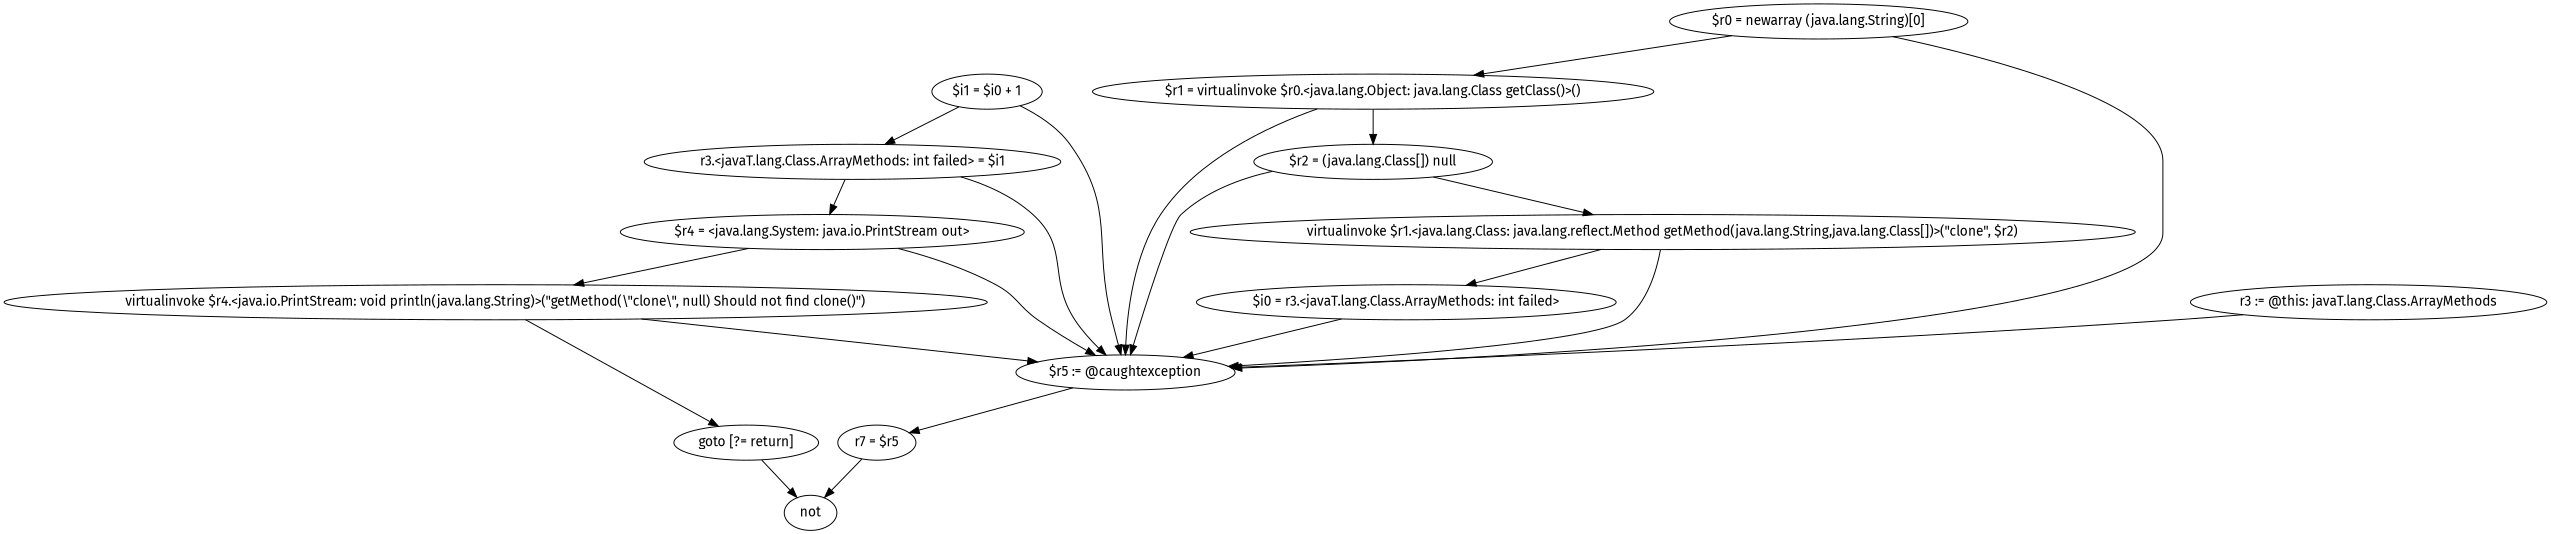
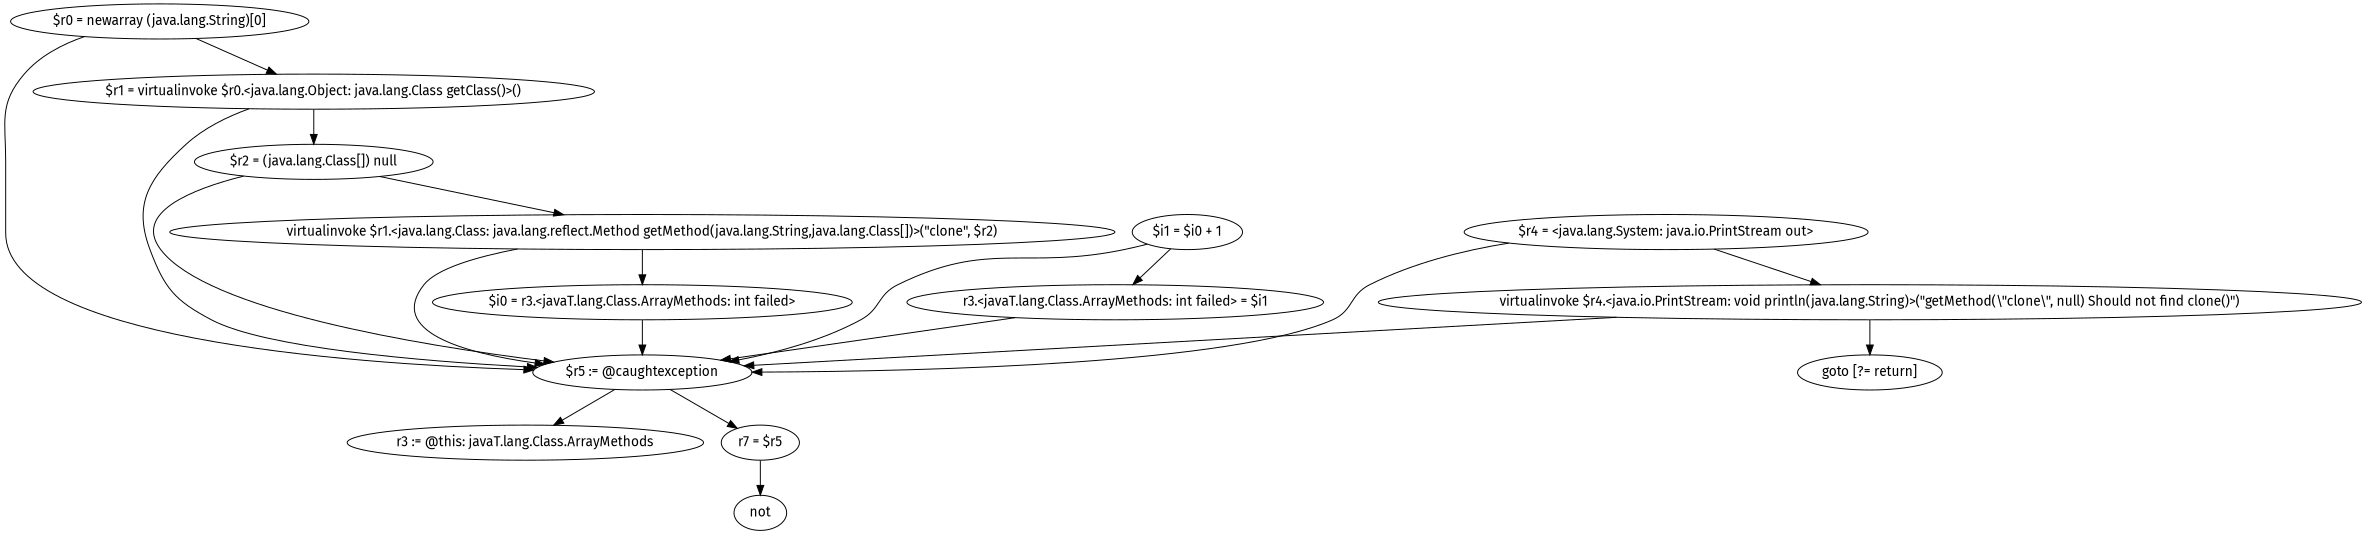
  digraph {
    fontname="Fira Sans"
    node [fontname="Fira Sans"]
    edge [fontname="Fira Sans"]
    "r3 := @this: javaT.lang.Class.ArrayMethods"
    "$r5 := @caughtexception"
    "$r0 = newarray (java.lang.String)[0]"
    "$r1 = virtualinvoke $r0.<java.lang.Object: java.lang.Class getClass()>()"
    "r7 = $r5"
    "$r2 = (java.lang.Class[]) null"
    "virtualinvoke $r1.<java.lang.Class: java.lang.reflect.Method getMethod(java.lang.String,java.lang.Class[])>(\"clone\", $r2)"
    "$i0 = r3.<javaT.lang.Class.ArrayMethods: int failed>"
    "$i1 = $i0 + 1"
    "r3.<javaT.lang.Class.ArrayMethods: int failed> = $i1"
    "$r4 = <java.lang.System: java.io.PrintStream out>"
    "virtualinvoke $r4.<java.io.PrintStream: void println(java.lang.String)>(\"getMethod(\\\"clone\\\", null) Should not find clone()\")"
    "goto [?= return]"
    n14 [label=not]
-   "r3 := @this: javaT.lang.Class.ArrayMethods" -> "$r5 := @caughtexception"
+   "$r5 := @caughtexception" -> "r3 := @this: javaT.lang.Class.ArrayMethods"
    "$r5 := @caughtexception" -> "r7 = $r5"
    "$r0 = newarray (java.lang.String)[0]" -> "$r5 := @caughtexception"
    "$r0 = newarray (java.lang.String)[0]" -> "$r1 = virtualinvoke $r0.<java.lang.Object: java.lang.Class getClass()>()"
    "$r1 = virtualinvoke $r0.<java.lang.Object: java.lang.Class getClass()>()" -> "$r5 := @caughtexception"
    "$r1 = virtualinvoke $r0.<java.lang.Object: java.lang.Class getClass()>()" -> "$r2 = (java.lang.Class[]) null"
    "r7 = $r5" -> n14
    "$r2 = (java.lang.Class[]) null" -> "$r5 := @caughtexception"
    "$r2 = (java.lang.Class[]) null" -> "virtualinvoke $r1.<java.lang.Class: java.lang.reflect.Method getMethod(java.lang.String,java.lang.Class[])>(\"clone\", $r2)"
    "virtualinvoke $r1.<java.lang.Class: java.lang.reflect.Method getMethod(java.lang.String,java.lang.Class[])>(\"clone\", $r2)" -> "$r5 := @caughtexception"
    "virtualinvoke $r1.<java.lang.Class: java.lang.reflect.Method getMethod(java.lang.String,java.lang.Class[])>(\"clone\", $r2)" -> "$i0 = r3.<javaT.lang.Class.ArrayMethods: int failed>"
    "$i0 = r3.<javaT.lang.Class.ArrayMethods: int failed>" -> "$r5 := @caughtexception"
    "$i1 = $i0 + 1" -> "$r5 := @caughtexception"
    "$i1 = $i0 + 1" -> "r3.<javaT.lang.Class.ArrayMethods: int failed> = $i1"
    "r3.<javaT.lang.Class.ArrayMethods: int failed> = $i1" -> "$r5 := @caughtexception"
-   "r3.<javaT.lang.Class.ArrayMethods: int failed> = $i1" -> "$r4 = <java.lang.System: java.io.PrintStream out>"
    "$r4 = <java.lang.System: java.io.PrintStream out>" -> "$r5 := @caughtexception"
    "$r4 = <java.lang.System: java.io.PrintStream out>" -> "virtualinvoke $r4.<java.io.PrintStream: void println(java.lang.String)>(\"getMethod(\\\"clone\\\", null) Should not find clone()\")"
    "virtualinvoke $r4.<java.io.PrintStream: void println(java.lang.String)>(\"getMethod(\\\"clone\\\", null) Should not find clone()\")" -> "$r5 := @caughtexception"
    "virtualinvoke $r4.<java.io.PrintStream: void println(java.lang.String)>(\"getMethod(\\\"clone\\\", null) Should not find clone()\")" -> "goto [?= return]"
-   "goto [?= return]" -> n14
  }
